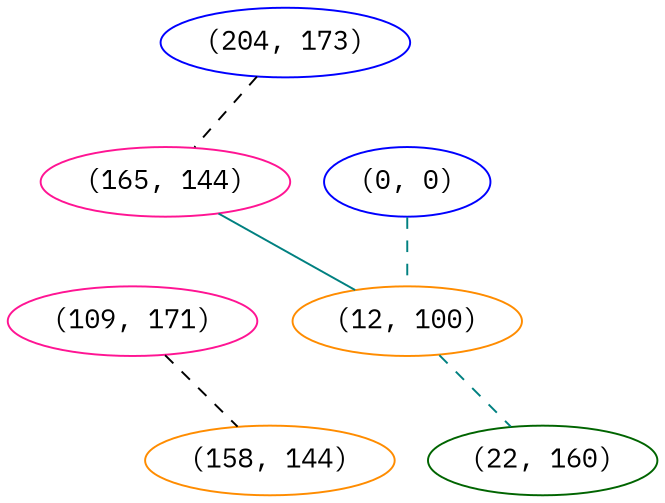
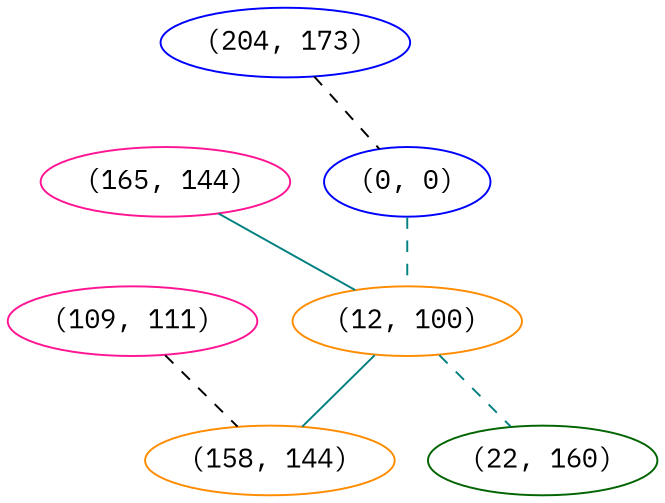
  graph {
    fontname="IBM Plex Mono"
    node [color=blue fontname="IBM Plex Mono"]
    edge [color=teal fontname="IBM Plex Mono" style=dashed weight=1]
    n1 [label="(204, 173)"]
    "(165, 144)" [color=deeppink]
    "(12, 100)" [color=darkorange]
    "(0, 0)"
    "(158, 144)" [color=darkorange]
    "(22, 160)" [color=darkgreen]
-   "(109, 111)" [color=deeppink label="(109, 171)"]
-   n1 -- "(165, 144)" [color=black]
+   "(109, 111)" [color=deeppink]
+   n1 -- "(0, 0)" [color=black]
    "(165, 144)" -- "(12, 100)" [style=solid weight=2]
+   "(12, 100)" -- "(158, 144)" [style=solid weight=2]
    "(12, 100)" -- "(22, 160)"
    "(0, 0)" -- "(12, 100)" [weight=4]
    "(109, 111)" -- "(158, 144)" [color=black]
  }
